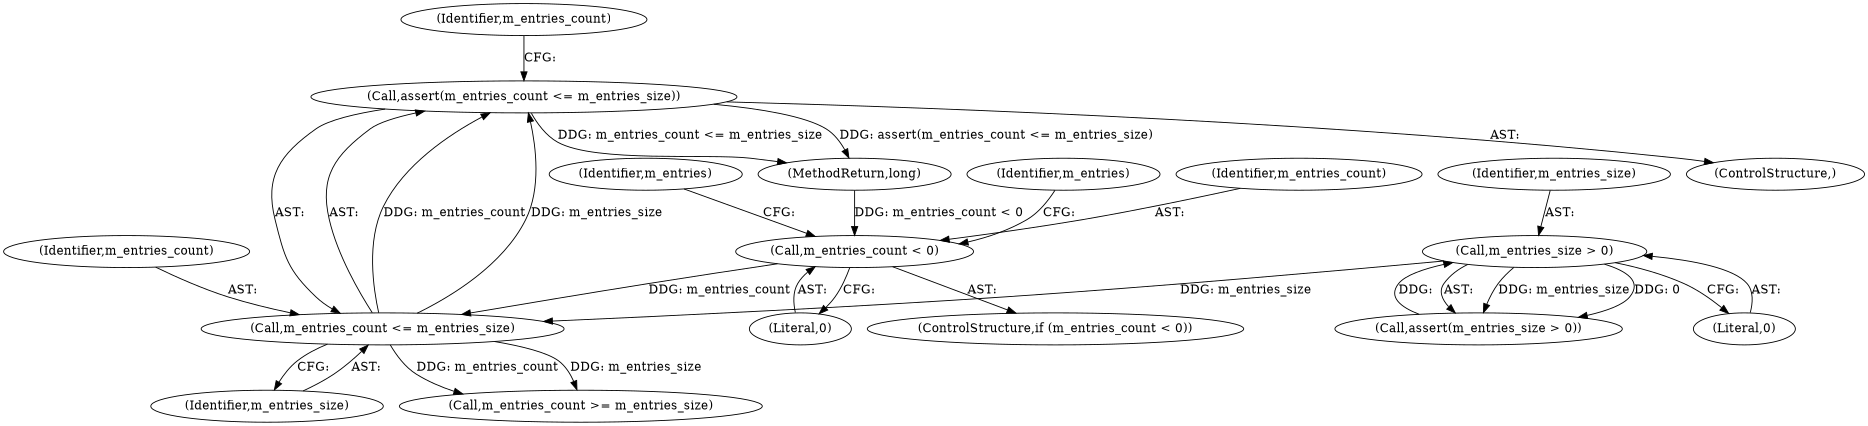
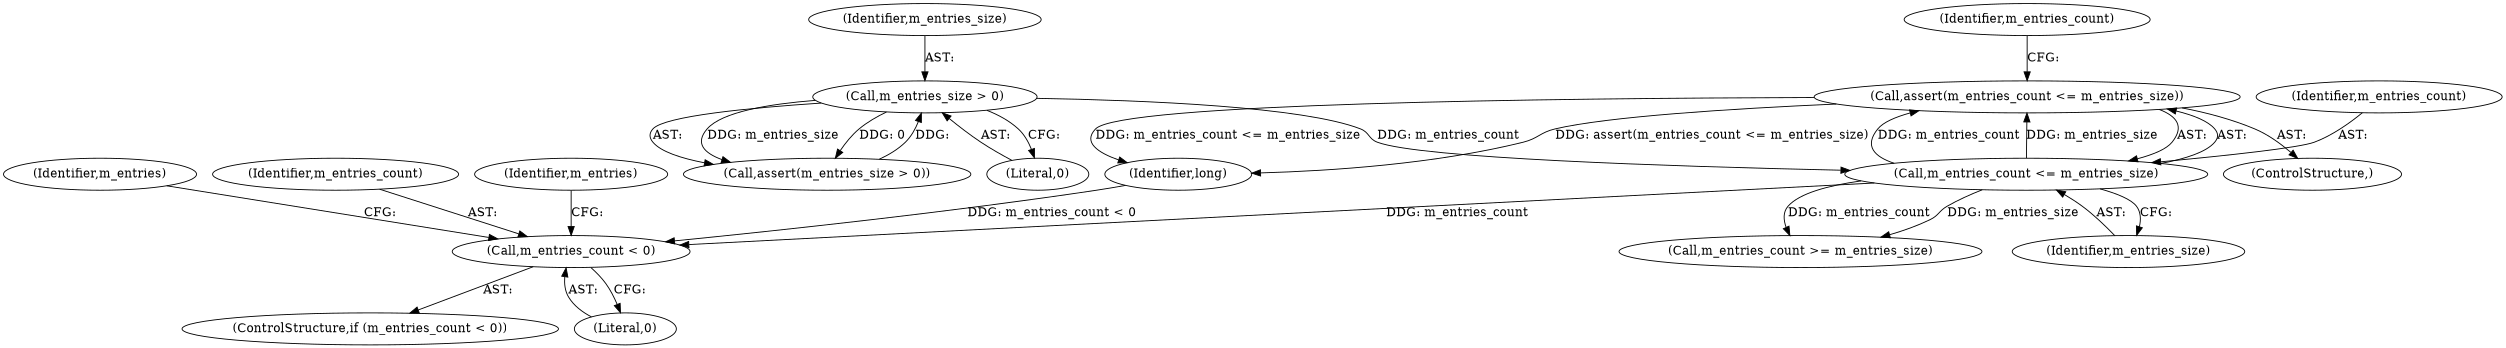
  digraph {
    n1 [label="(Call,assert(m_entries_count <= m_entries_size))"]
    n2 [label="(Call,m_entries_count <= m_entries_size)"]
-   n3 [label="(MethodReturn,long)"]
+   n3 [label="(Identifier,long)"]
    n4 [label="(ControlStructure,)"]
    n5 [label="(Identifier,m_entries_size)"]
    n6 [label="(Call,m_entries_count >= m_entries_size)"]
    n7 [label="(Call,m_entries_count < 0)"]
    n8 [label="(ControlStructure,if (m_entries_count < 0))"]
    n9 [label="(Literal,0)"]
    n10 [label="(Call,m_entries_size > 0)"]
    n11 [label="(Call,assert(m_entries_size > 0))"]
    n12 [label="(Literal,0)"]
    n13 [label="(Identifier,m_entries_count)"]
    n14 [label="(Identifier,m_entries)"]
    n15 [label="(Identifier,m_entries_count)"]
    n16 [label="(Identifier,m_entries)"]
    n17 [label="(Identifier,m_entries_count)"]
    n18 [label="(Identifier,m_entries_size)"]
    n1 -> n2 [label="AST: "]
    n1 -> n3 [label="DDG: assert(m_entries_count <= m_entries_size)"]
    n1 -> n3 [label="DDG: m_entries_count <= m_entries_size"]
    n1 -> n4 [label="AST: "]
    n2 -> n1 [label="AST: "]
    n2 -> n1 [label="DDG: m_entries_count"]
    n2 -> n1 [label="DDG: m_entries_size"]
    n2 -> n5 [label="CFG: "]
    n2 -> n6 [label="DDG: m_entries_count"]
    n2 -> n6 [label="DDG: m_entries_size"]
    n3 -> n7 [label="DDG: m_entries_count < 0"]
    n5 -> n2 [label="AST: "]
-   n7 -> n2 [label="DDG: m_entries_count"]
+   n2 -> n7 [label="DDG: m_entries_count"]
    n7 -> n8 [label="AST: "]
    n7 -> n9 [label="CFG: "]
    n9 -> n7 [label="AST: "]
-   n10 -> n2 [label="DDG: m_entries_size"]
+   n10 -> n2 [label="DDG: m_entries_count"]
    n10 -> n11 [label="AST: "]
    n10 -> n11 [label="DDG: m_entries_size"]
    n10 -> n11 [label="DDG: 0"]
    n10 -> n12 [label="CFG: "]
    n11 -> n10 [label="DDG: "]
    n12 -> n10 [label="AST: "]
    n13 -> n1 [label="CFG: "]
    n14 -> n7 [label="CFG: "]
    n15 -> n7 [label="AST: "]
    n16 -> n7 [label="CFG: "]
    n17 -> n2 [label="AST: "]
    n18 -> n10 [label="AST: "]
  }
